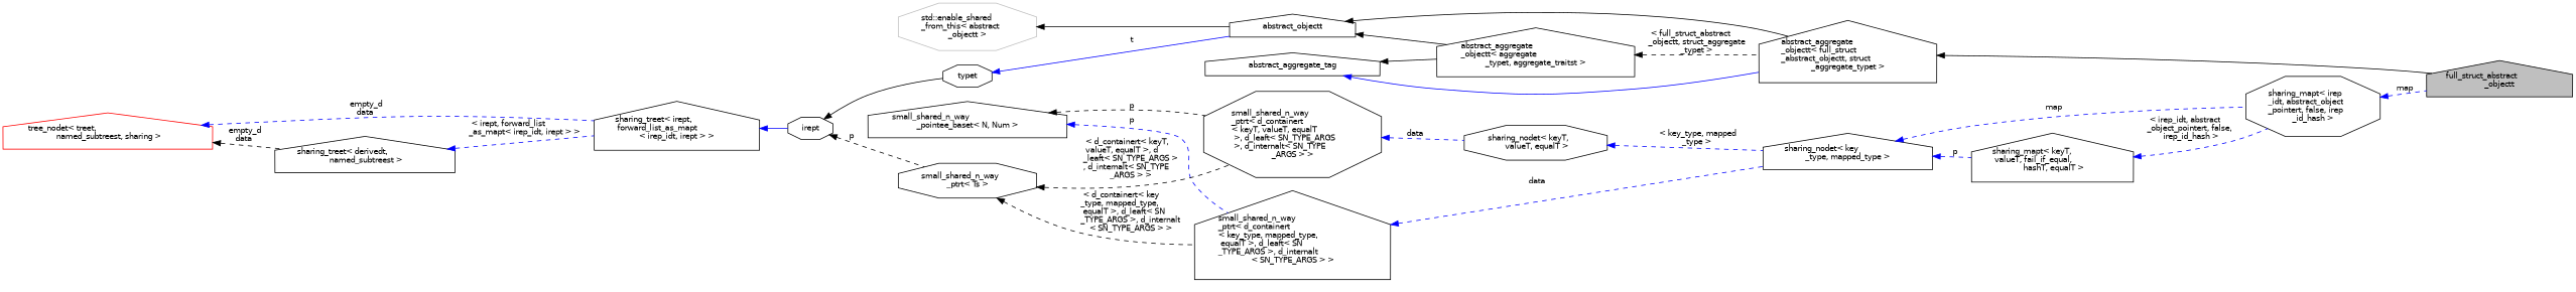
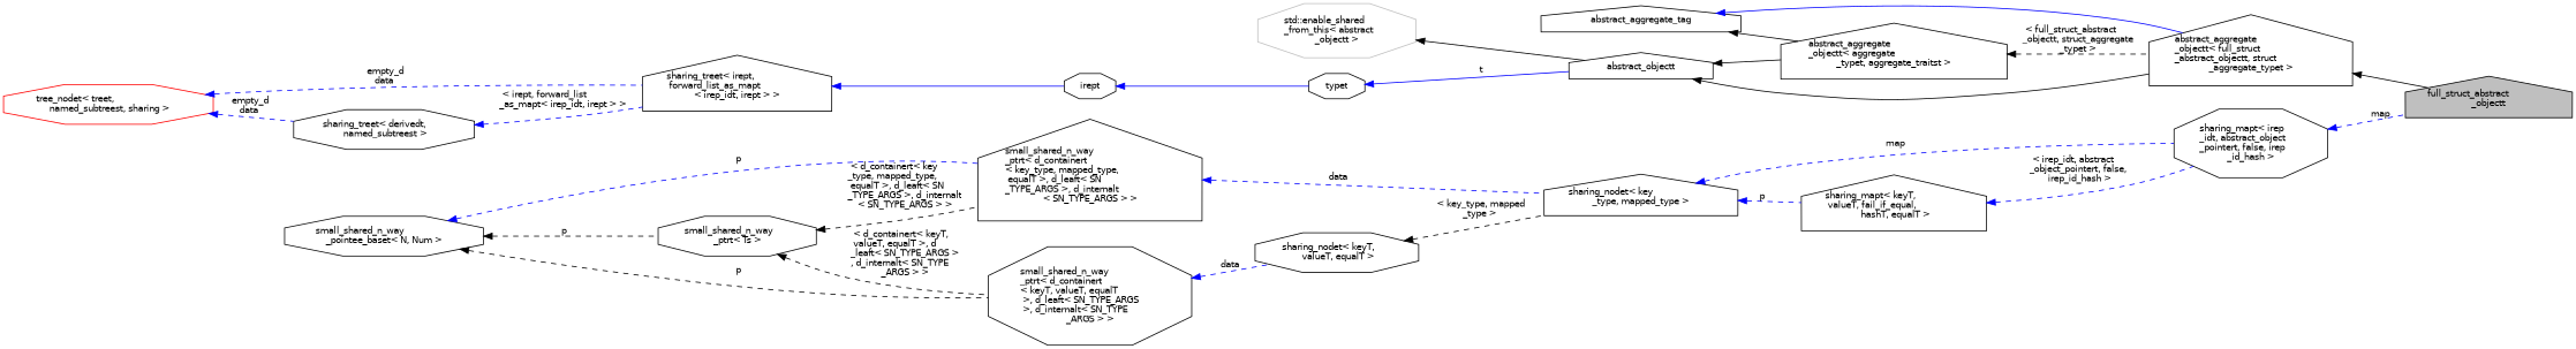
  digraph {
    rankdir=LR
    node [color=black fontname=Helvetica fontsize=10 shape=house]
    edge [color=black dir=back fontname=Helvetica fontsize=10 labelfontname=Helvetica labelfontsize=10 style=dashed]
    n1 [fillcolor=grey75 fontcolor=black height=0.2 label="full_struct_abstract\l_objectt" style=filled width=0.4]
    n2 [height=0.2 label="abstract_aggregate\l_objectt\< full_struct\l_abstract_objectt, struct\l_aggregate_typet \>" width=0.4]
    n3 [height=0.2 label=abstract_objectt width=0.4]
    n4 [height=0.2 label="abstract_aggregate\l_objectt\< aggregate\l_typet, aggregate_traitst \>" width=0.4]
    n5 [color=grey75 height=0.2 label="std::enable_shared\l_from_this\< abstract\l_objectt \>" shape=octagon width=0.4]
    n6 [height=0.2 label=typet shape=octagon width=0.4]
    n7 [height=0.2 label=irept shape=octagon width=0.4]
    n8 [height=0.2 label="sharing_treet\< irept,\l forward_list_as_mapt\l\< irep_idt, irept \> \>" width=0.4]
-   n9 [color=red height=0.2 label="tree_nodet\< treet,\l named_subtreest, sharing \>" width=0.4]
-   n10 [height=0.2 label="sharing_treet\< derivedt,\l named_subtreest \>" width=0.4]
+   n9 [color=red height=0.2 label="tree_nodet\< treet,\l named_subtreest, sharing \>" shape=octagon width=0.4]
+   n10 [height=0.2 label="sharing_treet\< derivedt,\l named_subtreest \>" shape=octagon width=0.4]
    n11 [height=0.2 label=abstract_aggregate_tag width=0.4]
    n12 [height=0.2 label="sharing_mapt\< irep\l_idt, abstract_object\l_pointert, false, irep\l_id_hash \>" shape=octagon width=0.4]
    n13 [height=0.2 label="sharing_nodet\< key\l_type, mapped_type \>" width=0.4]
    n14 [height=0.2 label="sharing_mapt\< keyT,\l valueT, fail_if_equal,\l hashT, equalT \>" width=0.4]
    n15 [height=0.2 label="small_shared_n_way\l_ptrt\< d_containert\l\< key_type, mapped_type,\l equalT \>, d_leaft\< SN\l_TYPE_ARGS \>, d_internalt\l\< SN_TYPE_ARGS \> \>" width=0.4]
-   n16 [height=0.2 label="small_shared_n_way\l_pointee_baset\< N, Num \>" width=0.4]
+   n16 [height=0.2 label="small_shared_n_way\l_pointee_baset\< N, Num \>" shape=octagon width=0.4]
    n17 [height=0.2 label="small_shared_n_way\l_ptrt\< Ts \>" shape=octagon width=0.4]
    n18 [height=0.2 label="small_shared_n_way\l_ptrt\< d_containert\l\< keyT, valueT, equalT\l \>, d_leaft\< SN_TYPE_ARGS\l \>, d_internalt\< SN_TYPE\l_ARGS \> \>" shape=octagon width=0.4]
    n19 [height=0.2 label="sharing_nodet\< keyT,\l valueT, equalT \>" shape=octagon width=0.4]
    n2 -> n1 [style=solid]
    n3 -> n2 [style=solid]
    n3 -> n4 [style=solid]
    n4 -> n2 [label=" \< full_struct_abstract\l_objectt, struct_aggregate\l_typet \>"]
    n5 -> n3 [style=solid]
    n6 -> n3 [color=blue label=" t" style=solid]
-   n7 -> n6 [style=solid]
+   n7 -> n6 [color=blue style=solid]
    n8 -> n7 [color=blue style=solid]
    n9 -> n8 [color=blue label=" empty_d\ndata"]
-   n9 -> n10 [label=" empty_d\ndata"]
+   n9 -> n10 [color=blue label=" empty_d\ndata"]
    n10 -> n8 [color=blue label=" \< irept, forward_list\l_as_mapt\< irep_idt, irept \> \>"]
    n11 -> n2 [color=blue style=solid]
    n11 -> n4 [style=solid]
    n12 -> n1 [color=blue label=" map"]
    n13 -> n12 [color=blue label=" map"]
    n13 -> n14 [color=blue label=" p"]
    n14 -> n12 [color=blue label=" \< irep_idt, abstract\l_object_pointert, false,\l irep_id_hash \>"]
    n15 -> n13 [color=blue label=" data"]
    n16 -> n15 [color=blue label=" p"]
-   n7 -> n17 [label=" p"]
+   n16 -> n17 [label=" p"]
    n16 -> n18 [label=" p"]
    n17 -> n15 [label=" \< d_containert\< key\l_type, mapped_type,\l equalT \>, d_leaft\< SN\l_TYPE_ARGS \>, d_internalt\l\< SN_TYPE_ARGS \> \>"]
    n17 -> n18 [label=" \< d_containert\< keyT,\l valueT, equalT \>, d\l_leaft\< SN_TYPE_ARGS \>\l, d_internalt\< SN_TYPE\l_ARGS \> \>"]
    n18 -> n19 [color=blue label=" data"]
-   n19 -> n13 [color=blue label=" \< key_type, mapped\l_type \>"]
+   n19 -> n13 [label=" \< key_type, mapped\l_type \>"]
  }
